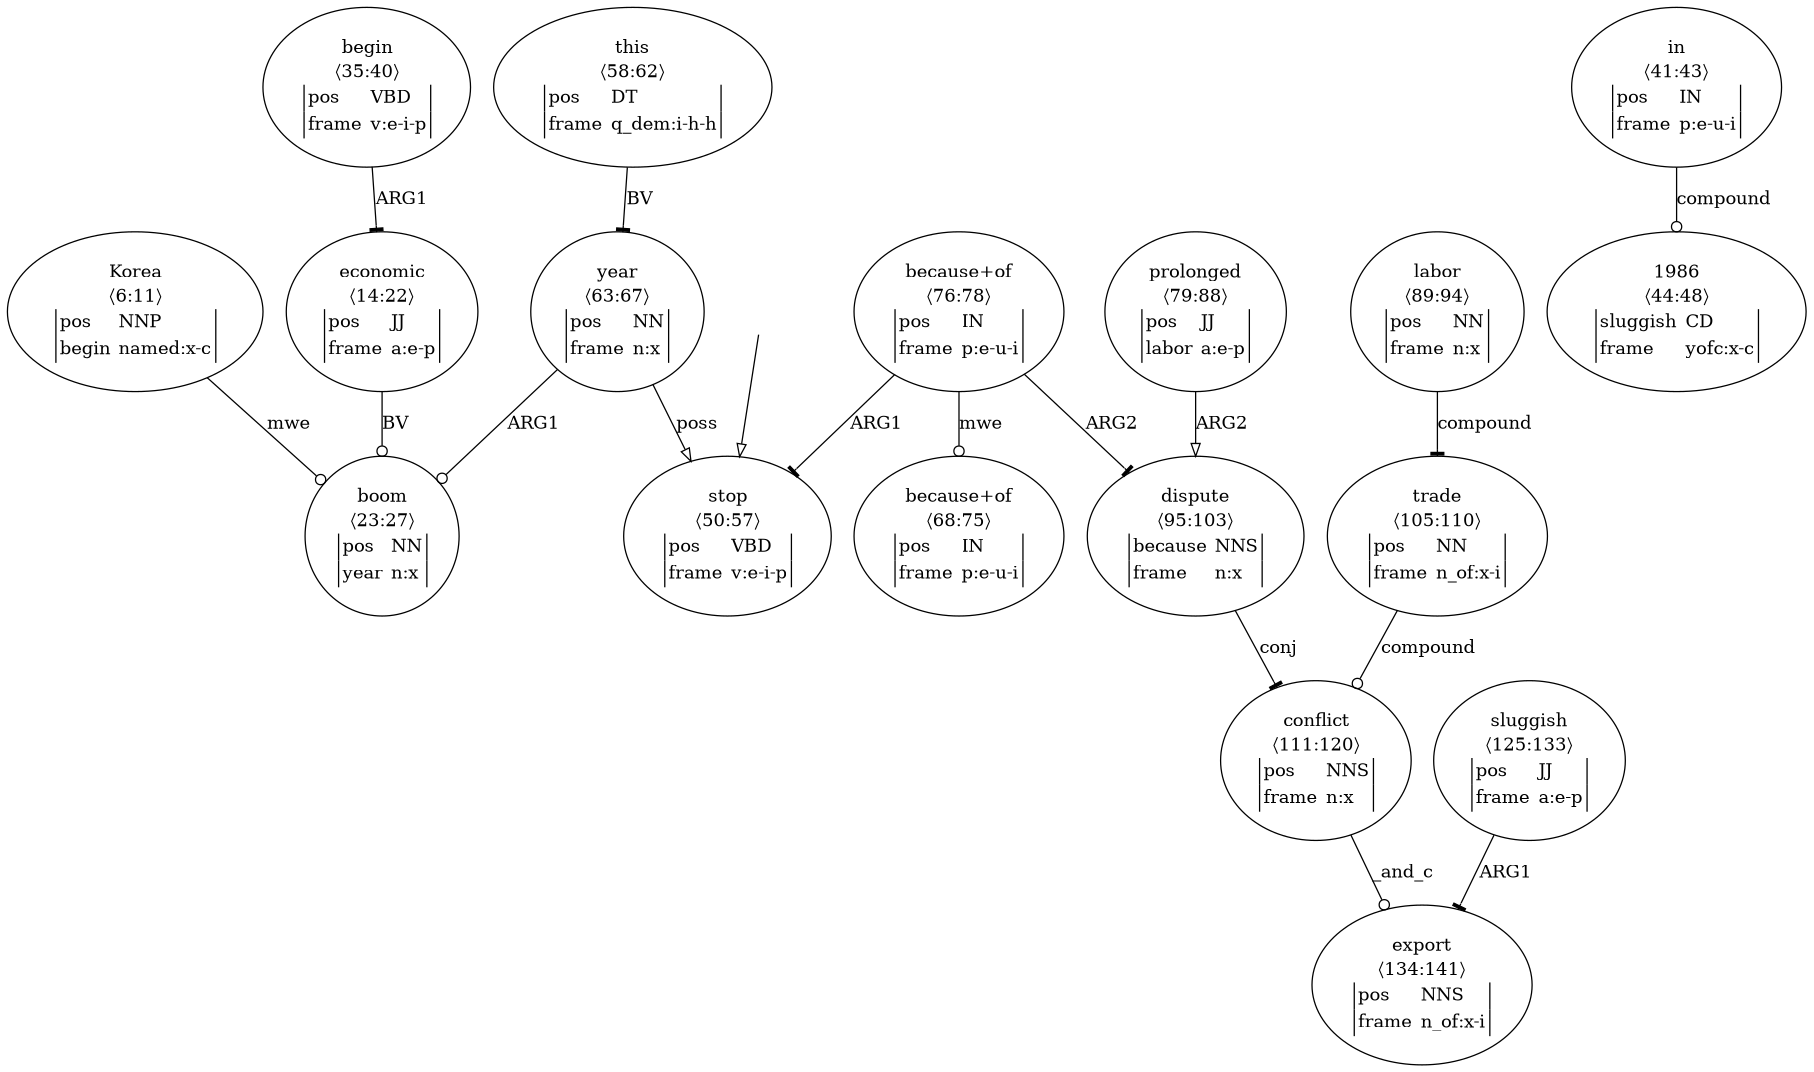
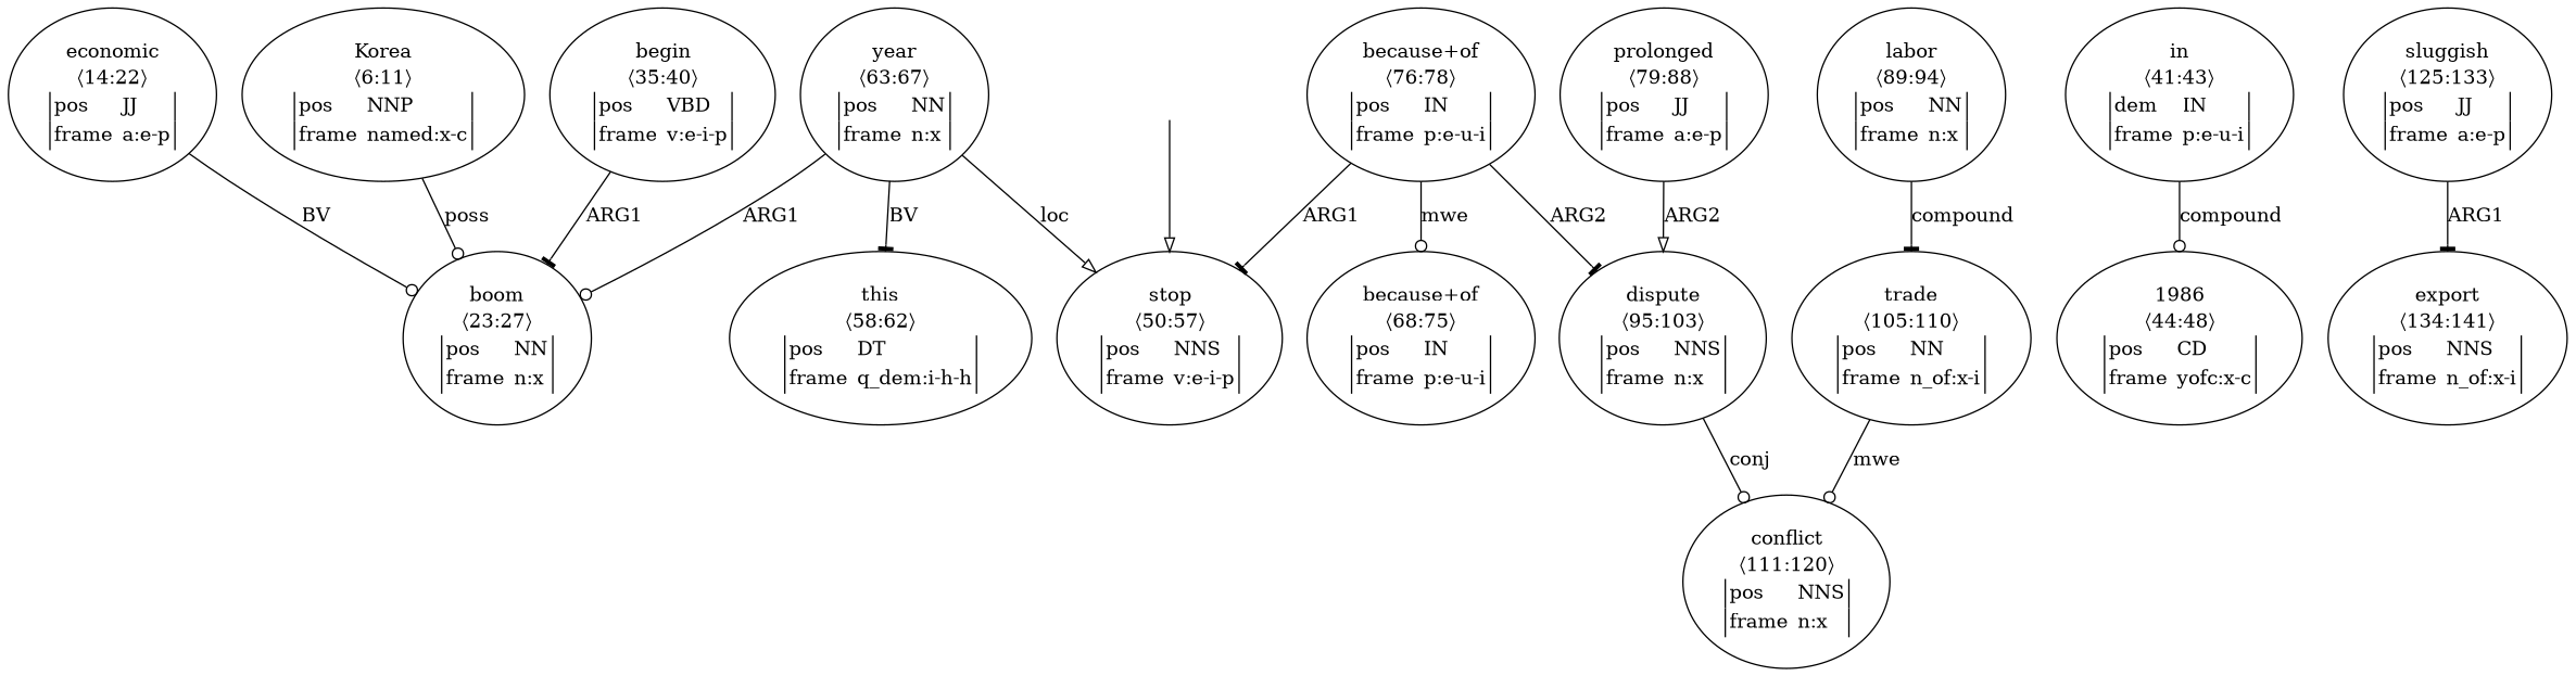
  digraph {
    edge [arrowhead=odot]
    top [style=invis]
-   n2 [label=<<table align="center" border="0" cellspacing="0"><tr><td colspan="2">stop</td></tr><tr><td colspan="2">〈50:57〉</td></tr><tr><td sides="l" border="1" align="left">pos</td><td sides="r" border="1" align="left">VBD</td></tr><tr><td sides="l" border="1" align="left">frame</td><td sides="r" border="1" align="left">v:e-i-p</td></tr></table>>]
-   n3 [label=<<table align="center" border="0" cellspacing="0"><tr><td colspan="2">boom</td></tr><tr><td colspan="2">〈23:27〉</td></tr><tr><td sides="l" border="1" align="left">pos</td><td sides="r" border="1" align="left">NN</td></tr><tr><td sides="l" border="1" align="left">year</td><td sides="r" border="1" align="left">n:x</td></tr></table>>]
-   n4 [label=<<table align="center" border="0" cellspacing="0"><tr><td colspan="2">Korea</td></tr><tr><td colspan="2">〈6:11〉</td></tr><tr><td sides="l" border="1" align="left">pos</td><td sides="r" border="1" align="left">NNP</td></tr><tr><td sides="l" border="1" align="left">begin</td><td sides="r" border="1" align="left">named:x-c</td></tr></table>>]
+   n2 [label=<<table align="center" border="0" cellspacing="0"><tr><td colspan="2">stop</td></tr><tr><td colspan="2">〈50:57〉</td></tr><tr><td sides="l" border="1" align="left">pos</td><td sides="r" border="1" align="left">NNS</td></tr><tr><td sides="l" border="1" align="left">frame</td><td sides="r" border="1" align="left">v:e-i-p</td></tr></table>>]
+   n3 [label=<<table align="center" border="0" cellspacing="0"><tr><td colspan="2">boom</td></tr><tr><td colspan="2">〈23:27〉</td></tr><tr><td sides="l" border="1" align="left">pos</td><td sides="r" border="1" align="left">NN</td></tr><tr><td sides="l" border="1" align="left">frame</td><td sides="r" border="1" align="left">n:x</td></tr></table>>]
+   n4 [label=<<table align="center" border="0" cellspacing="0"><tr><td colspan="2">Korea</td></tr><tr><td colspan="2">〈6:11〉</td></tr><tr><td sides="l" border="1" align="left">pos</td><td sides="r" border="1" align="left">NNP</td></tr><tr><td sides="l" border="1" align="left">frame</td><td sides="r" border="1" align="left">named:x-c</td></tr></table>>]
    n5 [label=<<table align="center" border="0" cellspacing="0"><tr><td colspan="2">economic</td></tr><tr><td colspan="2">〈14:22〉</td></tr><tr><td sides="l" border="1" align="left">pos</td><td sides="r" border="1" align="left">JJ</td></tr><tr><td sides="l" border="1" align="left">frame</td><td sides="r" border="1" align="left">a:e-p</td></tr></table>>]
    n6 [label=<<table align="center" border="0" cellspacing="0"><tr><td colspan="2">begin</td></tr><tr><td colspan="2">〈35:40〉</td></tr><tr><td sides="l" border="1" align="left">pos</td><td sides="r" border="1" align="left">VBD</td></tr><tr><td sides="l" border="1" align="left">frame</td><td sides="r" border="1" align="left">v:e-i-p</td></tr></table>>]
-   n7 [label=<<table align="center" border="0" cellspacing="0"><tr><td colspan="2">in</td></tr><tr><td colspan="2">〈41:43〉</td></tr><tr><td sides="l" border="1" align="left">pos</td><td sides="r" border="1" align="left">IN</td></tr><tr><td sides="l" border="1" align="left">frame</td><td sides="r" border="1" align="left">p:e-u-i</td></tr></table>>]
-   n8 [label=<<table align="center" border="0" cellspacing="0"><tr><td colspan="2">1986</td></tr><tr><td colspan="2">〈44:48〉</td></tr><tr><td sides="l" border="1" align="left">sluggish</td><td sides="r" border="1" align="left">CD</td></tr><tr><td sides="l" border="1" align="left">frame</td><td sides="r" border="1" align="left">yofc:x-c</td></tr></table>>]
+   n7 [label=<<table align="center" border="0" cellspacing="0"><tr><td colspan="2">in</td></tr><tr><td colspan="2">〈41:43〉</td></tr><tr><td sides="l" border="1" align="left">dem</td><td sides="r" border="1" align="left">IN</td></tr><tr><td sides="l" border="1" align="left">frame</td><td sides="r" border="1" align="left">p:e-u-i</td></tr></table>>]
+   n8 [label=<<table align="center" border="0" cellspacing="0"><tr><td colspan="2">1986</td></tr><tr><td colspan="2">〈44:48〉</td></tr><tr><td sides="l" border="1" align="left">pos</td><td sides="r" border="1" align="left">CD</td></tr><tr><td sides="l" border="1" align="left">frame</td><td sides="r" border="1" align="left">yofc:x-c</td></tr></table>>]
    n9 [label=<<table align="center" border="0" cellspacing="0"><tr><td colspan="2">this</td></tr><tr><td colspan="2">〈58:62〉</td></tr><tr><td sides="l" border="1" align="left">pos</td><td sides="r" border="1" align="left">DT</td></tr><tr><td sides="l" border="1" align="left">frame</td><td sides="r" border="1" align="left">q_dem:i-h-h</td></tr></table>>]
    n10 [label=<<table align="center" border="0" cellspacing="0"><tr><td colspan="2">year</td></tr><tr><td colspan="2">〈63:67〉</td></tr><tr><td sides="l" border="1" align="left">pos</td><td sides="r" border="1" align="left">NN</td></tr><tr><td sides="l" border="1" align="left">frame</td><td sides="r" border="1" align="left">n:x</td></tr></table>>]
    n11 [label=<<table align="center" border="0" cellspacing="0"><tr><td colspan="2">because+of</td></tr><tr><td colspan="2">〈68:75〉</td></tr><tr><td sides="l" border="1" align="left">pos</td><td sides="r" border="1" align="left">IN</td></tr><tr><td sides="l" border="1" align="left">frame</td><td sides="r" border="1" align="left">p:e-u-i</td></tr></table>>]
    n12 [label=<<table align="center" border="0" cellspacing="0"><tr><td colspan="2">because+of</td></tr><tr><td colspan="2">〈76:78〉</td></tr><tr><td sides="l" border="1" align="left">pos</td><td sides="r" border="1" align="left">IN</td></tr><tr><td sides="l" border="1" align="left">frame</td><td sides="r" border="1" align="left">p:e-u-i</td></tr></table>>]
-   n13 [label=<<table align="center" border="0" cellspacing="0"><tr><td colspan="2">dispute</td></tr><tr><td colspan="2">〈95:103〉</td></tr><tr><td sides="l" border="1" align="left">because</td><td sides="r" border="1" align="left">NNS</td></tr><tr><td sides="l" border="1" align="left">frame</td><td sides="r" border="1" align="left">n:x</td></tr></table>>]
+   n13 [label=<<table align="center" border="0" cellspacing="0"><tr><td colspan="2">dispute</td></tr><tr><td colspan="2">〈95:103〉</td></tr><tr><td sides="l" border="1" align="left">pos</td><td sides="r" border="1" align="left">NNS</td></tr><tr><td sides="l" border="1" align="left">frame</td><td sides="r" border="1" align="left">n:x</td></tr></table>>]
    n14 [label=<<table align="center" border="0" cellspacing="0"><tr><td colspan="2">conflict</td></tr><tr><td colspan="2">〈111:120〉</td></tr><tr><td sides="l" border="1" align="left">pos</td><td sides="r" border="1" align="left">NNS</td></tr><tr><td sides="l" border="1" align="left">frame</td><td sides="r" border="1" align="left">n:x</td></tr></table>>]
-   n15 [label=<<table align="center" border="0" cellspacing="0"><tr><td colspan="2">prolonged</td></tr><tr><td colspan="2">〈79:88〉</td></tr><tr><td sides="l" border="1" align="left">pos</td><td sides="r" border="1" align="left">JJ</td></tr><tr><td sides="l" border="1" align="left">labor</td><td sides="r" border="1" align="left">a:e-p</td></tr></table>>]
+   n15 [label=<<table align="center" border="0" cellspacing="0"><tr><td colspan="2">prolonged</td></tr><tr><td colspan="2">〈79:88〉</td></tr><tr><td sides="l" border="1" align="left">pos</td><td sides="r" border="1" align="left">JJ</td></tr><tr><td sides="l" border="1" align="left">frame</td><td sides="r" border="1" align="left">a:e-p</td></tr></table>>]
    n16 [label=<<table align="center" border="0" cellspacing="0"><tr><td colspan="2">labor</td></tr><tr><td colspan="2">〈89:94〉</td></tr><tr><td sides="l" border="1" align="left">pos</td><td sides="r" border="1" align="left">NN</td></tr><tr><td sides="l" border="1" align="left">frame</td><td sides="r" border="1" align="left">n:x</td></tr></table>>]
    n17 [label=<<table align="center" border="0" cellspacing="0"><tr><td colspan="2">trade</td></tr><tr><td colspan="2">〈105:110〉</td></tr><tr><td sides="l" border="1" align="left">pos</td><td sides="r" border="1" align="left">NN</td></tr><tr><td sides="l" border="1" align="left">frame</td><td sides="r" border="1" align="left">n_of:x-i</td></tr></table>>]
    n18 [label=<<table align="center" border="0" cellspacing="0"><tr><td colspan="2">export</td></tr><tr><td colspan="2">〈134:141〉</td></tr><tr><td sides="l" border="1" align="left">pos</td><td sides="r" border="1" align="left">NNS</td></tr><tr><td sides="l" border="1" align="left">frame</td><td sides="r" border="1" align="left">n_of:x-i</td></tr></table>>]
    n19 [label=<<table align="center" border="0" cellspacing="0"><tr><td colspan="2">sluggish</td></tr><tr><td colspan="2">〈125:133〉</td></tr><tr><td sides="l" border="1" align="left">pos</td><td sides="r" border="1" align="left">JJ</td></tr><tr><td sides="l" border="1" align="left">frame</td><td sides="r" border="1" align="left">a:e-p</td></tr></table>>]
    top -> n2 [arrowhead=onormal]
-   n4 -> n3 [label=mwe]
+   n4 -> n3 [label=poss]
    n5 -> n3 [label=BV]
-   n6 -> n5 [arrowhead=tee label=ARG1]
+   n6 -> n3 [arrowhead=tee label=ARG1]
    n7 -> n8 [label=compound]
-   n9 -> n10 [arrowhead=tee label=BV]
-   n10 -> n2 [arrowhead=onormal label=poss]
+   n10 -> n9 [arrowhead=tee label=BV]
+   n10 -> n2 [arrowhead=onormal label=loc]
    n10 -> n3 [label=ARG1]
    n12 -> n2 [arrowhead=tee label=ARG1]
    n12 -> n11 [label=mwe]
    n12 -> n13 [arrowhead=tee label=ARG2]
-   n13 -> n14 [arrowhead=tee label=conj]
-   n14 -> n18 [label=_and_c]
+   n13 -> n14 [label=conj]
    n15 -> n13 [arrowhead=onormal label=ARG2]
    n16 -> n17 [arrowhead=tee label=compound]
-   n17 -> n14 [label=compound]
+   n17 -> n14 [label=mwe]
    n19 -> n18 [arrowhead=tee label=ARG1]
  }
